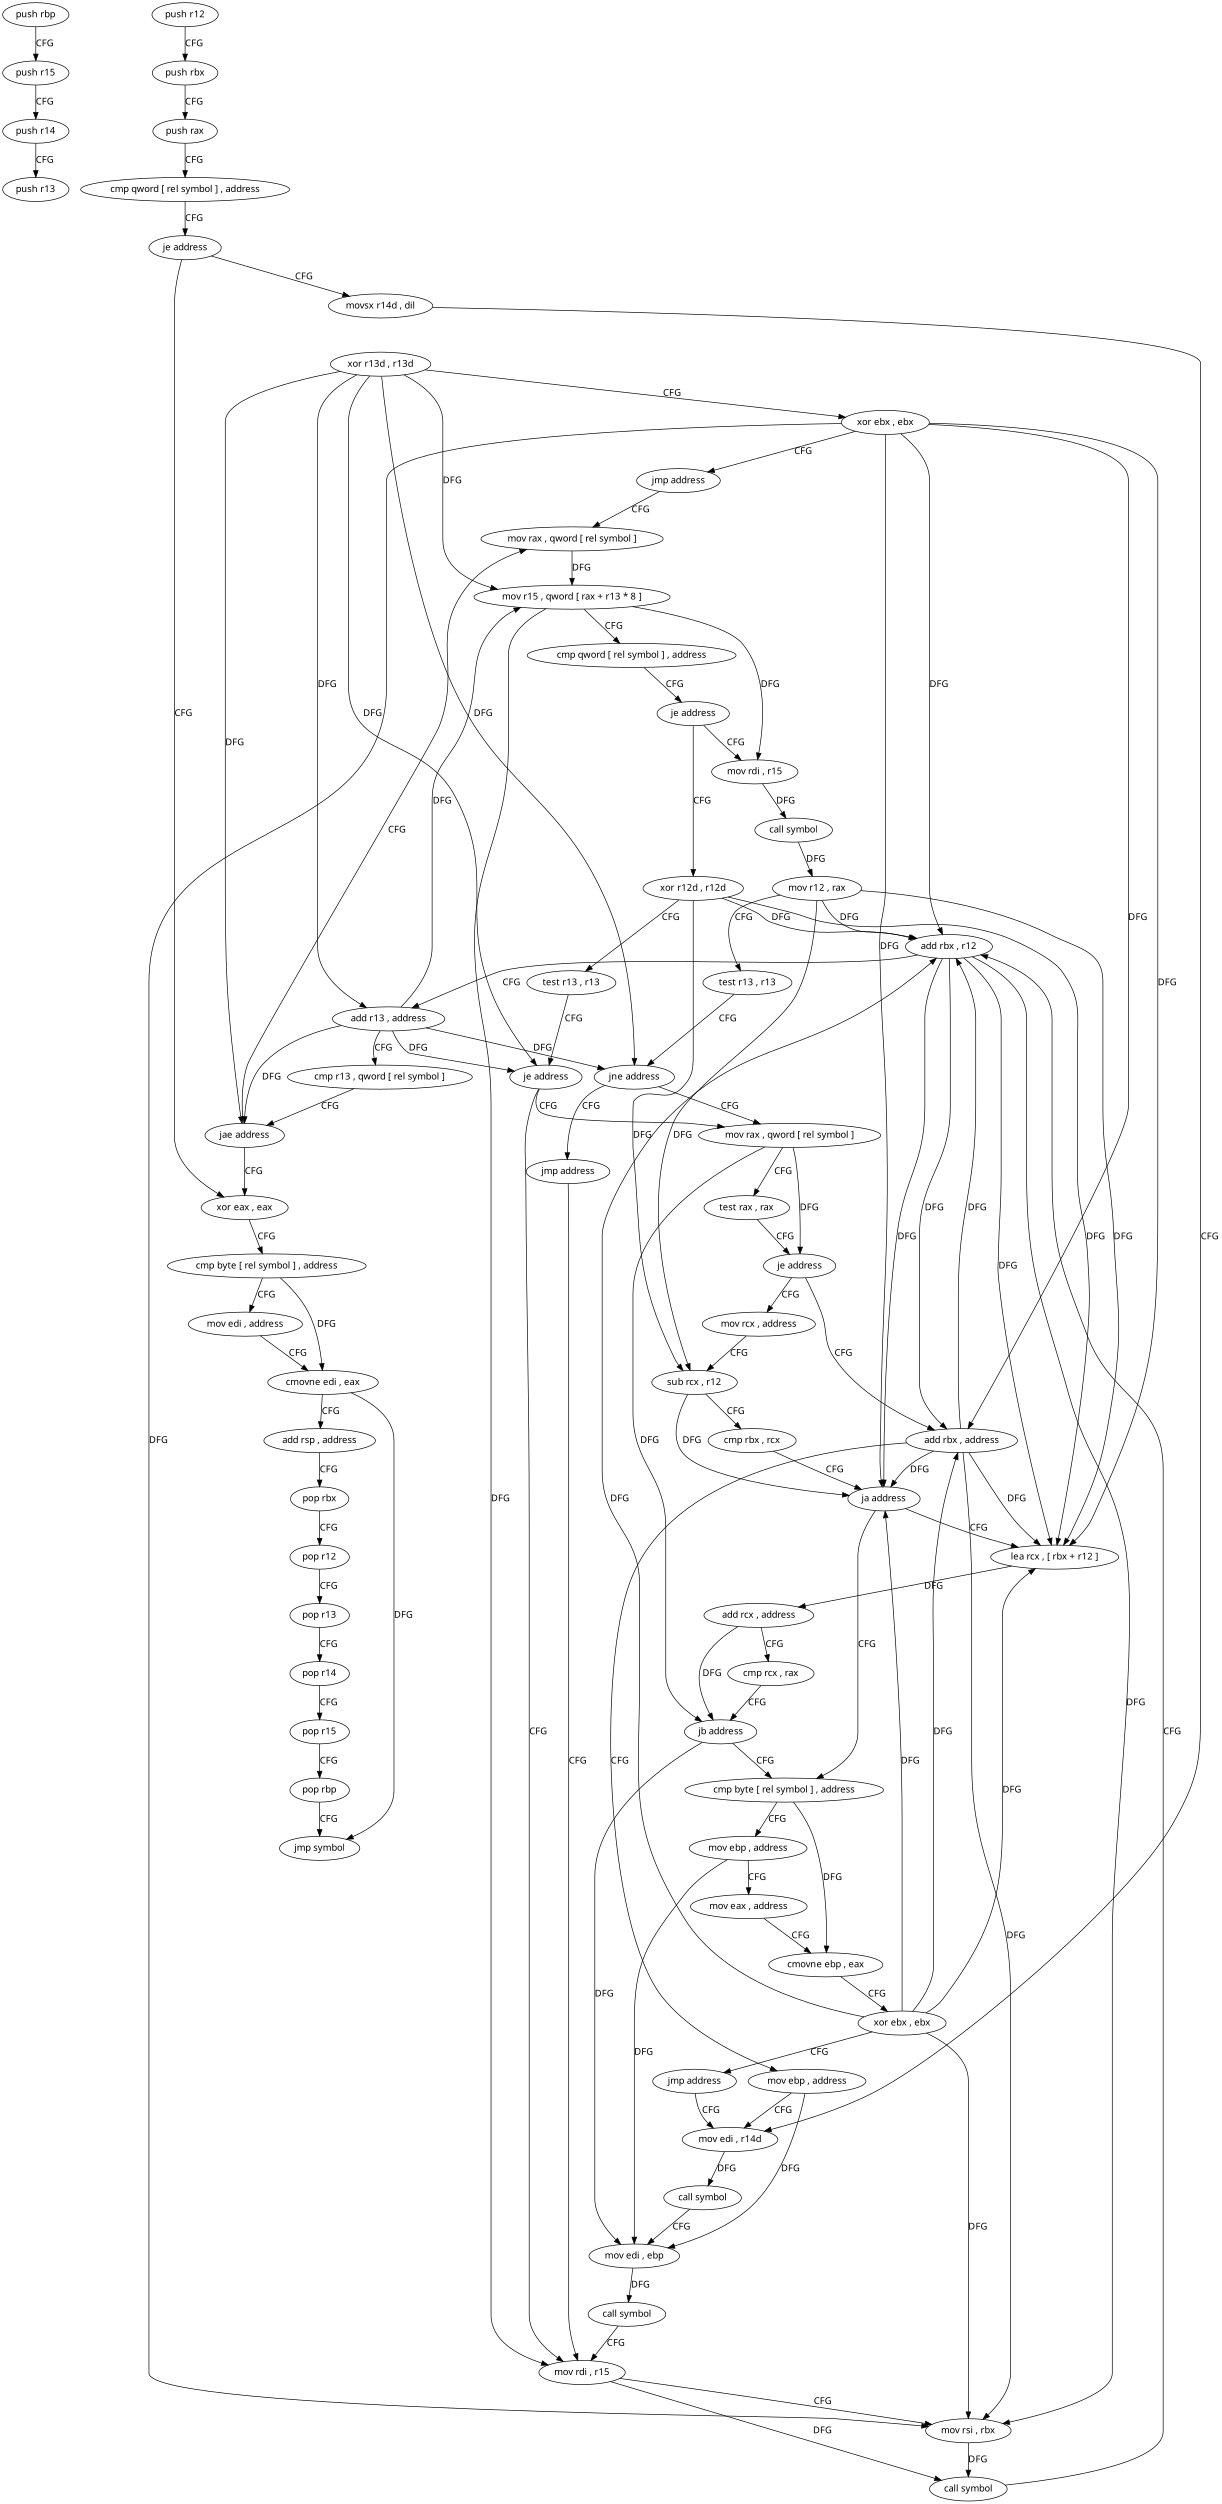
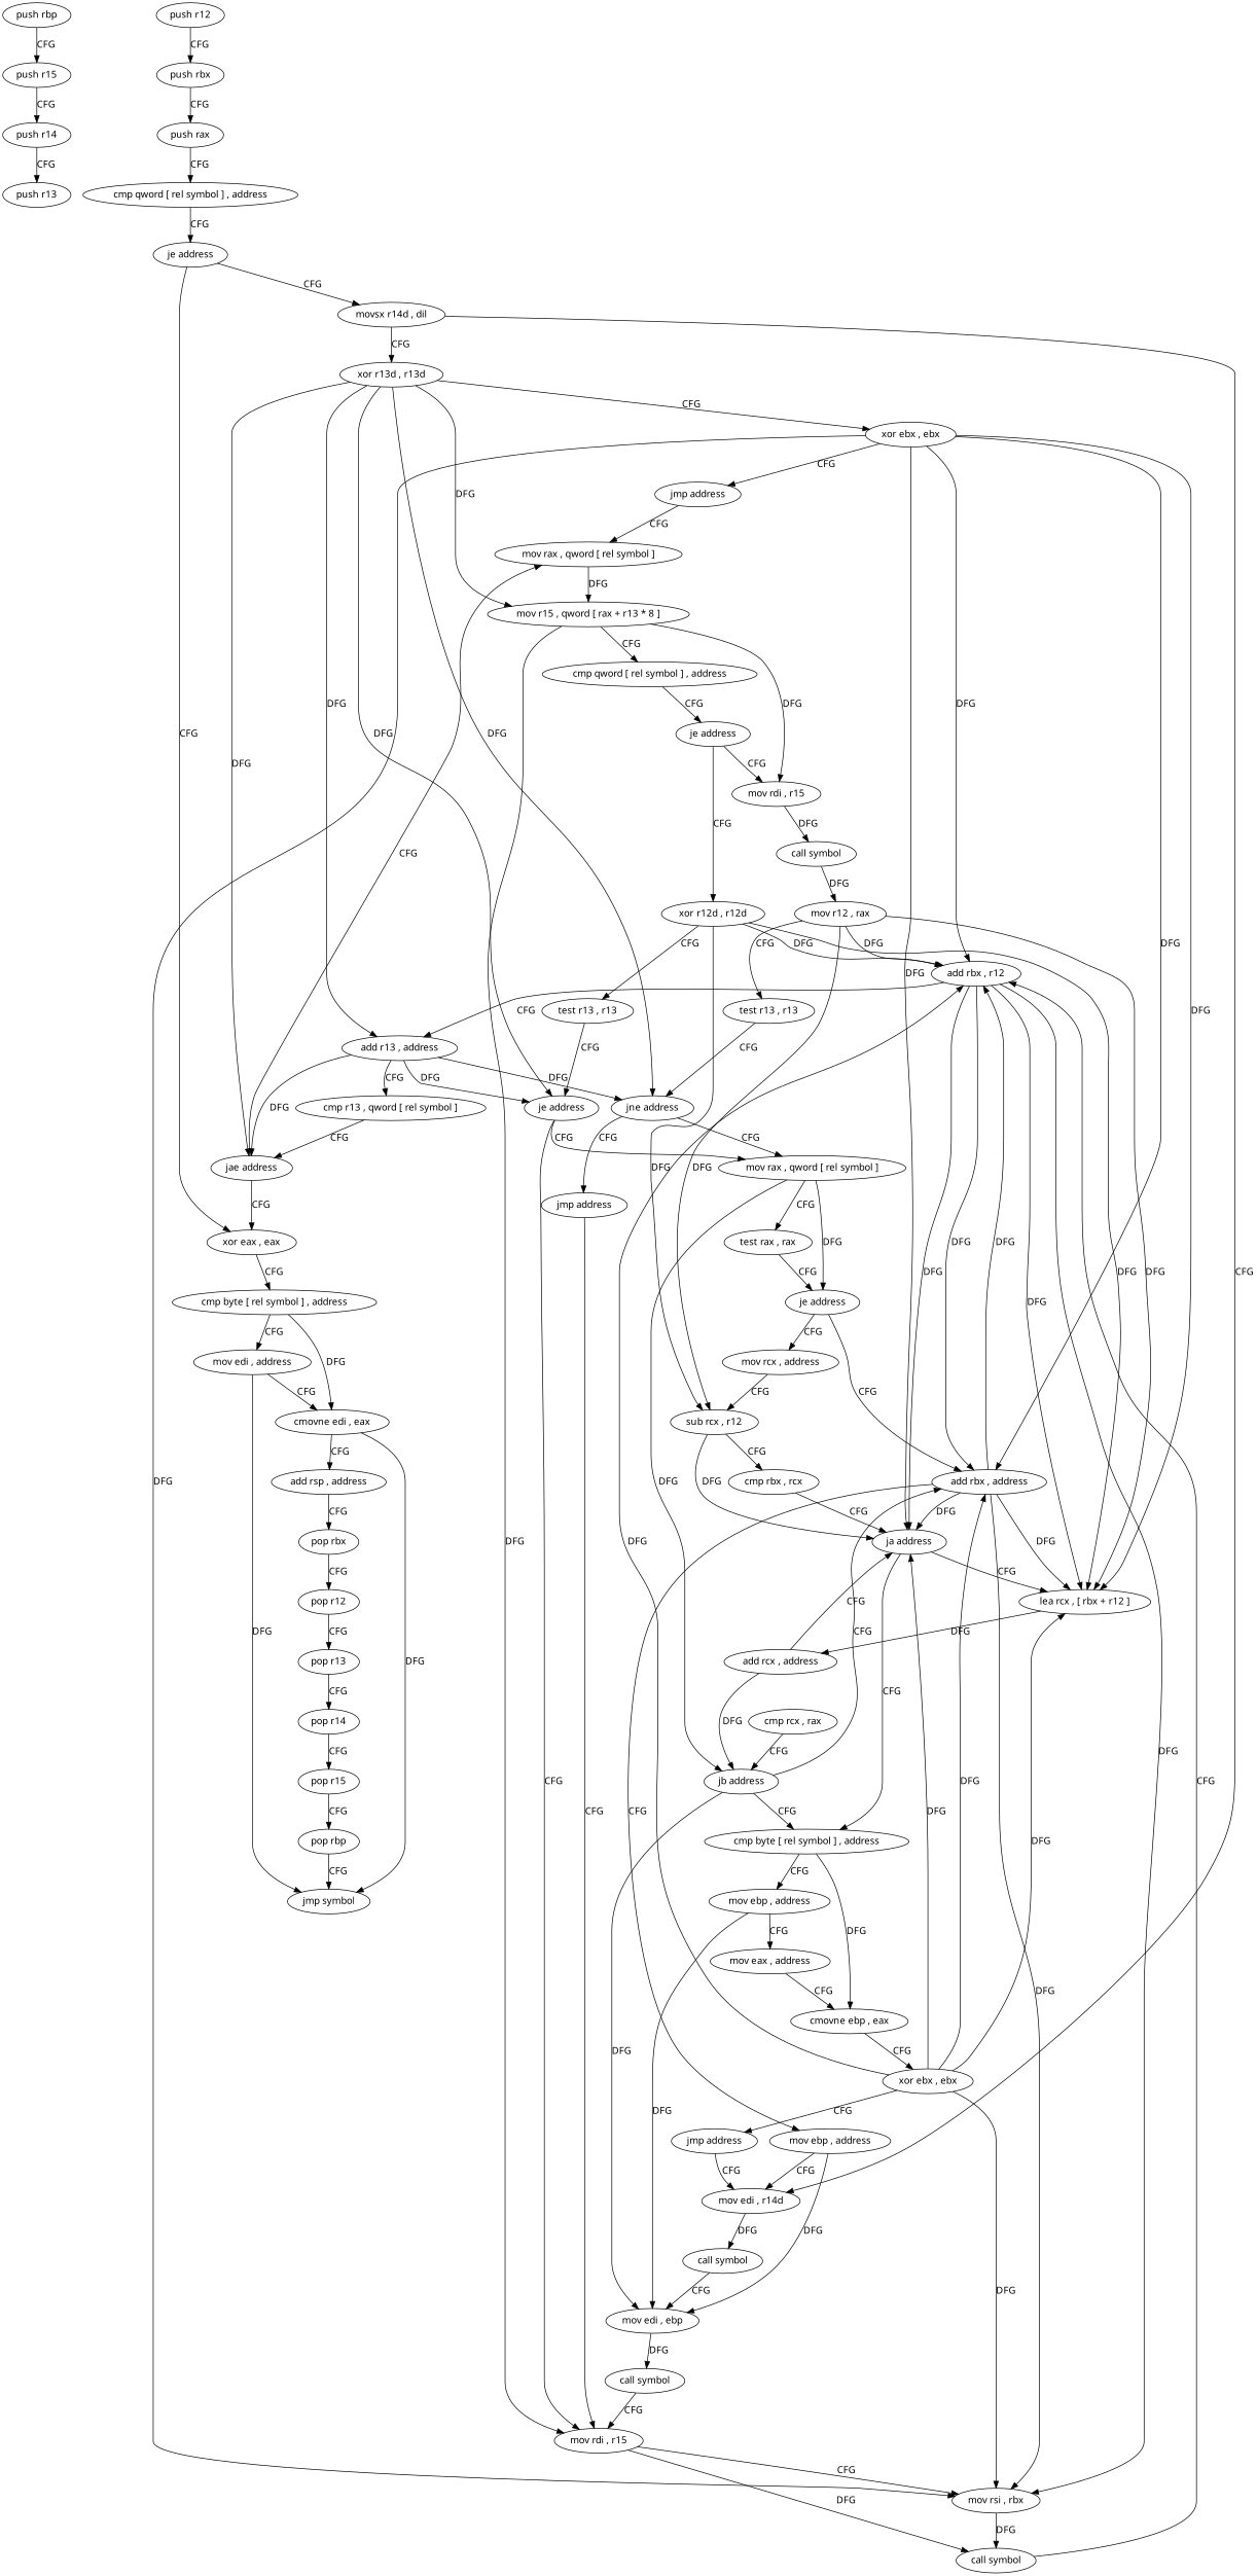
  digraph {
    fontname="Noto Sans"
    node [fontname="Noto Sans"]
    edge [fontname="Noto Sans"]
    n1 [label="push rbp"]
    n2 [label="push r15"]
    n3 [label="push r14"]
    n4 [label="push r13"]
    n5 [label="push r12"]
    n6 [label="push rbx"]
    n7 [label="push rax"]
    n8 [label="cmp qword [ rel symbol ] , address"]
    n9 [label="je address"]
    n10 [label="xor eax , eax"]
    n11 [label="movsx r14d , dil"]
    n12 [label="cmp byte [ rel symbol ] , address"]
    n13 [label="xor r13d , r13d"]
    n14 [label="mov edi , r14d"]
    n15 [label="mov edi , address"]
    n16 [label="cmovne edi , eax"]
    n17 [label="xor ebx , ebx"]
    n18 [label="mov r15 , qword [ rax + r13 * 8 ]"]
    n19 [label="je address"]
    n20 [label="jne address"]
    n21 [label="add r13 , address"]
    n22 [label="jae address"]
    n23 [label="call symbol"]
    n24 [label="jmp symbol"]
    n25 [label="add rsp , address"]
    n26 [label="pop rbx"]
    n27 [label="pop r12"]
    n28 [label="pop r13"]
    n29 [label="pop r14"]
    n30 [label="pop r15"]
    n31 [label="pop rbp"]
    n32 [label="jmp address"]
    n33 [label="mov rsi , rbx"]
    n34 [label="add rbx , r12"]
    n35 [label="add rbx , address"]
    n36 [label="ja address"]
    n37 [label="lea rcx , [ rbx + r12 ]"]
    n38 [label="cmp qword [ rel symbol ] , address"]
    n39 [label="mov rdi , r15"]
    n40 [label="mov rdi , r15"]
    n41 [label="mov rax , qword [ rel symbol ]"]
    n42 [label="jmp address"]
    n43 [label="cmp r13 , qword [ rel symbol ]"]
    n44 [label="mov rax , qword [ rel symbol ]"]
    n45 [label="call symbol"]
    n46 [label="mov ebp , address"]
    n47 [label="cmp byte [ rel symbol ] , address"]
    n48 [label="add rcx , address"]
    n49 [label="je address"]
    n50 [label="call symbol"]
    n51 [label="xor r12d , r12d"]
    n52 [label="test r13 , r13"]
    n53 [label="sub rcx , r12"]
    n54 [label="cmp rbx , rcx"]
    n55 [label="mov r12 , rax"]
    n56 [label="test rax , rax"]
    n57 [label="je address"]
    n58 [label="jb address"]
    n59 [label="mov rcx , address"]
    n60 [label="mov edi , ebp"]
    n61 [label="test r13 , r13"]
    n62 [label="call symbol"]
    n63 [label="mov ebp , address"]
    n64 [label="cmovne ebp , eax"]
    n65 [label="mov eax , address"]
    n66 [label="xor ebx , ebx"]
    n67 [label="cmp rcx , rax"]
    n68 [label="jmp address"]
    n1 -> n2 [label=CFG]
    n2 -> n3 [label=CFG]
    n3 -> n4 [label=CFG]
    n5 -> n6 [label=CFG]
    n6 -> n7 [label=CFG]
    n7 -> n8 [label=CFG]
    n8 -> n9 [label=CFG]
    n9 -> n10 [label=CFG]
    n9 -> n11 [label=CFG]
    n10 -> n12 [label=CFG]
+   n11 -> n13 [label=CFG]
    n11 -> n14 [label=CFG]
    n12 -> n15 [label=CFG]
    n12 -> n16 [label=DFG]
    n13 -> n17 [label=CFG]
    n13 -> n18 [label=DFG]
    n13 -> n19 [label=DFG]
    n13 -> n20 [label=DFG]
    n13 -> n21 [label=DFG]
    n13 -> n22 [label=DFG]
    n14 -> n23 [label=DFG]
    n15 -> n16 [label=CFG]
+   n15 -> n24 [label=DFG]
    n16 -> n24 [label=DFG]
    n16 -> n25 [label=CFG]
    n17 -> n32 [label=CFG]
    n17 -> n33 [label=DFG]
    n17 -> n34 [label=DFG]
    n17 -> n35 [label=DFG]
    n17 -> n36 [label=DFG]
    n17 -> n37 [label=DFG]
    n18 -> n38 [label=CFG]
    n18 -> n39 [label=DFG]
    n18 -> n40 [label=DFG]
    n19 -> n40 [label=CFG]
    n19 -> n41 [label=CFG]
    n20 -> n41 [label=CFG]
    n20 -> n42 [label=CFG]
-   n21 -> n18 [label=DFG]
    n21 -> n19 [label=DFG]
    n21 -> n20 [label=DFG]
    n21 -> n22 [label=DFG]
    n21 -> n43 [label=CFG]
    n22 -> n10 [label=CFG]
    n22 -> n44 [label=CFG]
    n23 -> n60 [label=CFG]
    n25 -> n26 [label=CFG]
    n26 -> n27 [label=CFG]
    n27 -> n28 [label=CFG]
    n28 -> n29 [label=CFG]
    n29 -> n30 [label=CFG]
    n30 -> n31 [label=CFG]
    n31 -> n24 [label=CFG]
    n32 -> n44 [label=CFG]
    n33 -> n45 [label=DFG]
    n34 -> n21 [label=CFG]
    n34 -> n33 [label=DFG]
    n34 -> n35 [label=DFG]
    n34 -> n36 [label=DFG]
    n34 -> n37 [label=DFG]
    n35 -> n33 [label=DFG]
    n35 -> n34 [label=DFG]
    n35 -> n36 [label=DFG]
    n35 -> n37 [label=DFG]
    n35 -> n46 [label=CFG]
    n36 -> n37 [label=CFG]
    n36 -> n47 [label=CFG]
    n37 -> n48 [label=DFG]
    n38 -> n49 [label=CFG]
    n39 -> n50 [label=DFG]
    n40 -> n33 [label=CFG]
    n40 -> n45 [label=DFG]
    n41 -> n56 [label=CFG]
    n41 -> n57 [label=DFG]
    n41 -> n58 [label=DFG]
    n42 -> n40 [label=CFG]
    n43 -> n22 [label=CFG]
    n44 -> n18 [label=DFG]
    n45 -> n34 [label=CFG]
    n46 -> n14 [label=CFG]
    n46 -> n60 [label=DFG]
    n47 -> n63 [label=CFG]
    n47 -> n64 [label=DFG]
    n48 -> n58 [label=DFG]
-   n48 -> n67 [label=CFG]
+   n48 -> n36 [label=CFG]
    n49 -> n39 [label=CFG]
    n49 -> n51 [label=CFG]
    n50 -> n55 [label=DFG]
    n51 -> n34 [label=DFG]
    n51 -> n37 [label=DFG]
    n51 -> n52 [label=CFG]
    n51 -> n53 [label=DFG]
    n52 -> n19 [label=CFG]
    n53 -> n36 [label=DFG]
    n53 -> n54 [label=CFG]
    n54 -> n36 [label=CFG]
    n55 -> n34 [label=DFG]
    n55 -> n37 [label=DFG]
    n55 -> n53 [label=DFG]
    n55 -> n61 [label=CFG]
    n56 -> n57 [label=CFG]
    n57 -> n35 [label=CFG]
    n57 -> n59 [label=CFG]
+   n58 -> n35 [label=CFG]
    n58 -> n47 [label=CFG]
    n58 -> n60 [label=DFG]
    n59 -> n53 [label=CFG]
    n60 -> n62 [label=DFG]
    n61 -> n20 [label=CFG]
    n62 -> n40 [label=CFG]
    n63 -> n60 [label=DFG]
    n63 -> n65 [label=CFG]
    n64 -> n66 [label=CFG]
    n65 -> n64 [label=CFG]
    n66 -> n33 [label=DFG]
    n66 -> n34 [label=DFG]
    n66 -> n35 [label=DFG]
    n66 -> n36 [label=DFG]
    n66 -> n37 [label=DFG]
    n66 -> n68 [label=CFG]
    n67 -> n58 [label=CFG]
    n68 -> n14 [label=CFG]
  }
